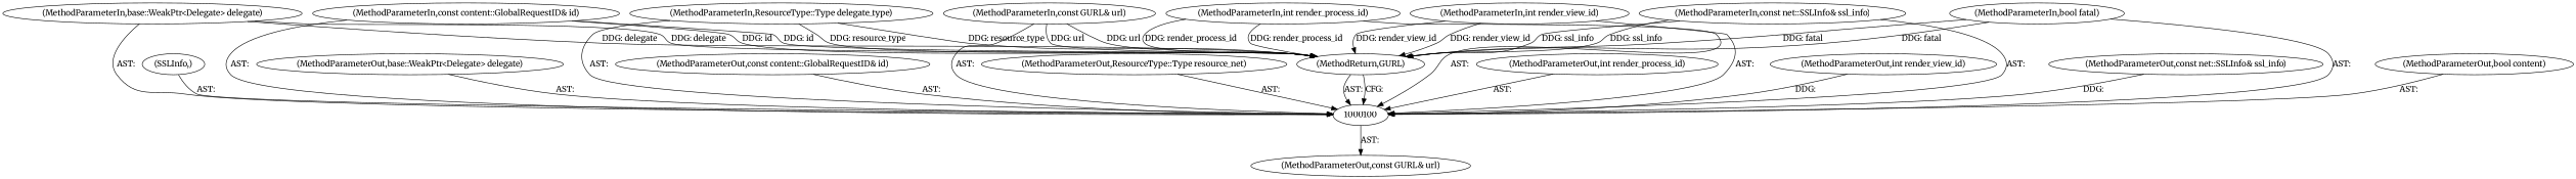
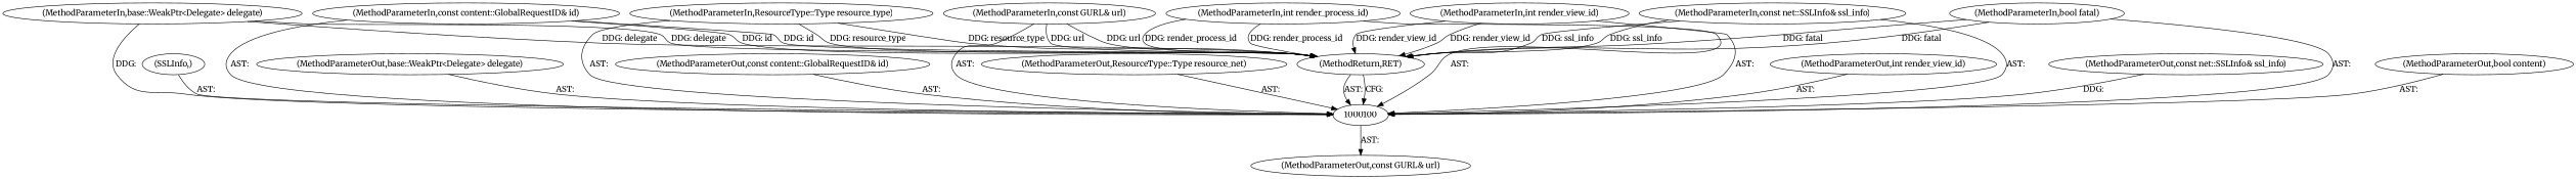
  digraph {
    fontname=Merriweather
    node [fontname=Merriweather]
    edge [fontname=Merriweather]
-   n1 [label="(MethodReturn,GURL)"]
+   n1 [label="(MethodReturn,RET)"]
    1000100
    n3 [label="(MethodParameterOut,const GURL& url)"]
    n4 [label="(SSLInfo,)"]
    n5 [label="(MethodParameterIn,base::WeakPtr<Delegate> delegate)"]
    n6 [label="(MethodParameterOut,base::WeakPtr<Delegate> delegate)"]
    n7 [label="(MethodParameterIn,const content::GlobalRequestID& id)"]
    n8 [label="(MethodParameterOut,const content::GlobalRequestID& id)"]
-   n9 [label="(MethodParameterIn,ResourceType::Type delegate_type)"]
+   n9 [label="(MethodParameterIn,ResourceType::Type resource_type)"]
    n10 [label="(MethodParameterOut,ResourceType::Type resource_net)"]
    n11 [label="(MethodParameterIn,const GURL& url)"]
    n12 [label="(MethodParameterIn,int render_process_id)"]
-   n13 [label="(MethodParameterOut,int render_process_id)"]
    n14 [label="(MethodParameterIn,int render_view_id)"]
    n15 [label="(MethodParameterOut,int render_view_id)"]
    n16 [label="(MethodParameterIn,const net::SSLInfo& ssl_info)"]
    n17 [label="(MethodParameterOut,const net::SSLInfo& ssl_info)"]
    n18 [label="(MethodParameterIn,bool fatal)"]
    n19 [label="(MethodParameterOut,bool content)"]
    n1 -> 1000100 [label="AST: "]
    n1 -> 1000100 [label="CFG: "]
    1000100 -> n3 [label="AST: "]
    n4 -> 1000100 [label="AST: "]
    n5 -> n1 [label="DDG: delegate"]
    n5 -> n1 [label="DDG: delegate"]
-   n5 -> 1000100 [label="AST: "]
+   n5 -> 1000100 [label="DDG: "]
    n6 -> 1000100 [label="AST: "]
    n7 -> n1 [label="DDG: id"]
    n7 -> n1 [label="DDG: id"]
    n7 -> 1000100 [label="AST: "]
    n8 -> 1000100 [label="AST: "]
    n9 -> n1 [label="DDG: resource_type"]
    n9 -> n1 [label="DDG: resource_type"]
    n9 -> 1000100 [label="AST: "]
    n10 -> 1000100 [label="AST: "]
    n11 -> n1 [label="DDG: url"]
    n11 -> n1 [label="DDG: url"]
    n11 -> 1000100 [label="AST: "]
    n12 -> n1 [label="DDG: render_process_id"]
    n12 -> n1 [label="DDG: render_process_id"]
    n12 -> 1000100 [label="AST: "]
-   n13 -> 1000100 [label="AST: "]
    n14 -> n1 [label="DDG: render_view_id"]
    n14 -> n1 [label="DDG: render_view_id"]
    n14 -> 1000100 [label="AST: "]
-   n15 -> 1000100 [label="DDG: "]
+   n15 -> 1000100 [label="AST: "]
    n16 -> n1 [label="DDG: ssl_info"]
    n16 -> n1 [label="DDG: ssl_info"]
    n16 -> 1000100 [label="AST: "]
    n17 -> 1000100 [label="DDG: "]
    n18 -> n1 [label="DDG: fatal"]
    n18 -> n1 [label="DDG: fatal"]
    n18 -> 1000100 [label="AST: "]
    n19 -> 1000100 [label="AST: "]
  }
